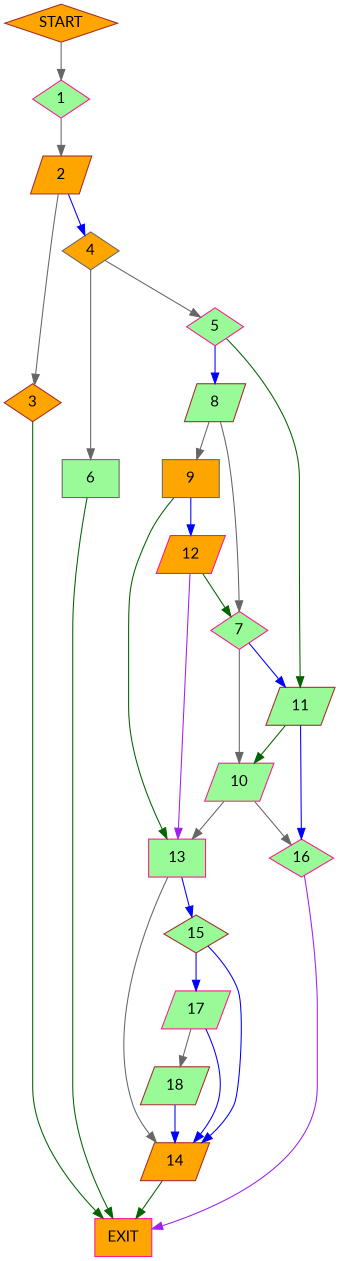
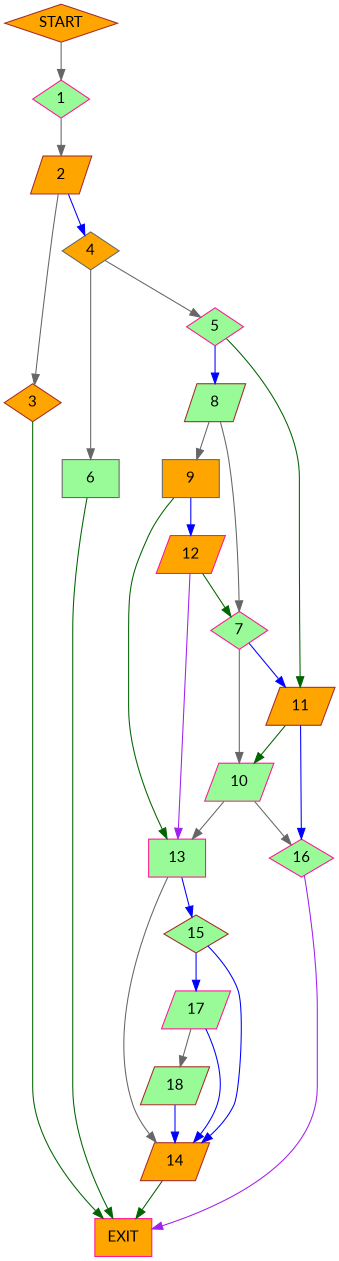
  digraph {
    fontname=Lato
    node [color=deeppink fillcolor=palegreen fontname=Lato shape=diamond style=filled]
    edge [color=gray40 fontname=Lato]
    n1 [color=brown fillcolor=orange label=START]
    1
    2 [color=brown fillcolor=orange shape=parallelogram]
    n4 [fillcolor=orange label=EXIT shape=box]
    3 [color=brown fillcolor=orange]
    4 [color=gray40 fillcolor=orange]
    5
    6 [color=gray40 shape=box]
    8 [color=brown shape=parallelogram]
-   11 [color=brown shape=parallelogram]
+   11 [color=brown fillcolor=orange shape=parallelogram]
    10 [shape=parallelogram]
    7
    9 [color=gray40 fillcolor=orange shape=box]
    13 [shape=box]
    16
    12 [fillcolor=orange shape=parallelogram]
    14 [color=brown fillcolor=orange shape=parallelogram]
    15 [color=brown]
    17 [shape=parallelogram]
    18 [color=brown shape=parallelogram]
    n1 -> 1
    1 -> 2
    2 -> 3
    2 -> 4 [color=blue]
    3 -> n4 [color=darkgreen]
    4 -> 5
    4 -> 6
    5 -> 8 [color=blue]
    5 -> 11 [color=darkgreen]
    6 -> n4 [color=darkgreen]
    8 -> 7
    8 -> 9
    11 -> 10 [color=darkgreen]
    11 -> 16 [color=blue]
    10 -> 13
    10 -> 16
    7 -> 11 [color=blue]
    7 -> 10
    9 -> 13 [color=darkgreen]
    9 -> 12 [color=blue]
    13 -> 14
    13 -> 15 [color=blue]
    16 -> n4 [color=purple]
    12 -> 7 [color=darkgreen]
    12 -> 13 [color=purple]
    14 -> n4 [color=darkgreen]
    15 -> 14 [color=blue]
    15 -> 17 [color=blue]
    17 -> 14 [color=blue]
    17 -> 18
    18 -> 14 [color=blue]
  }
